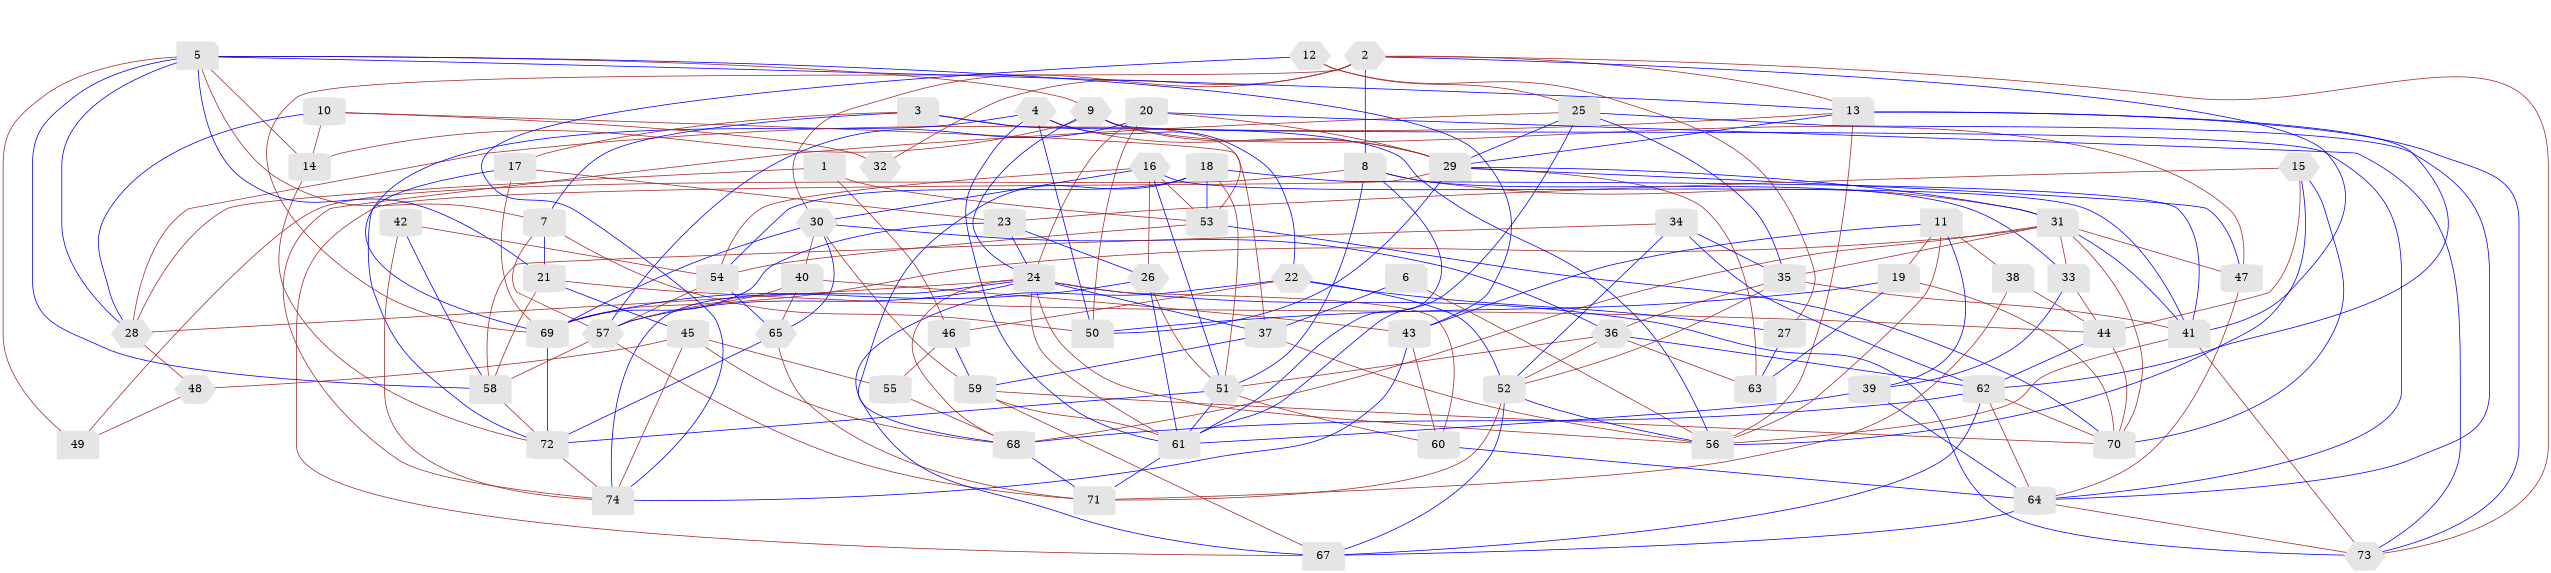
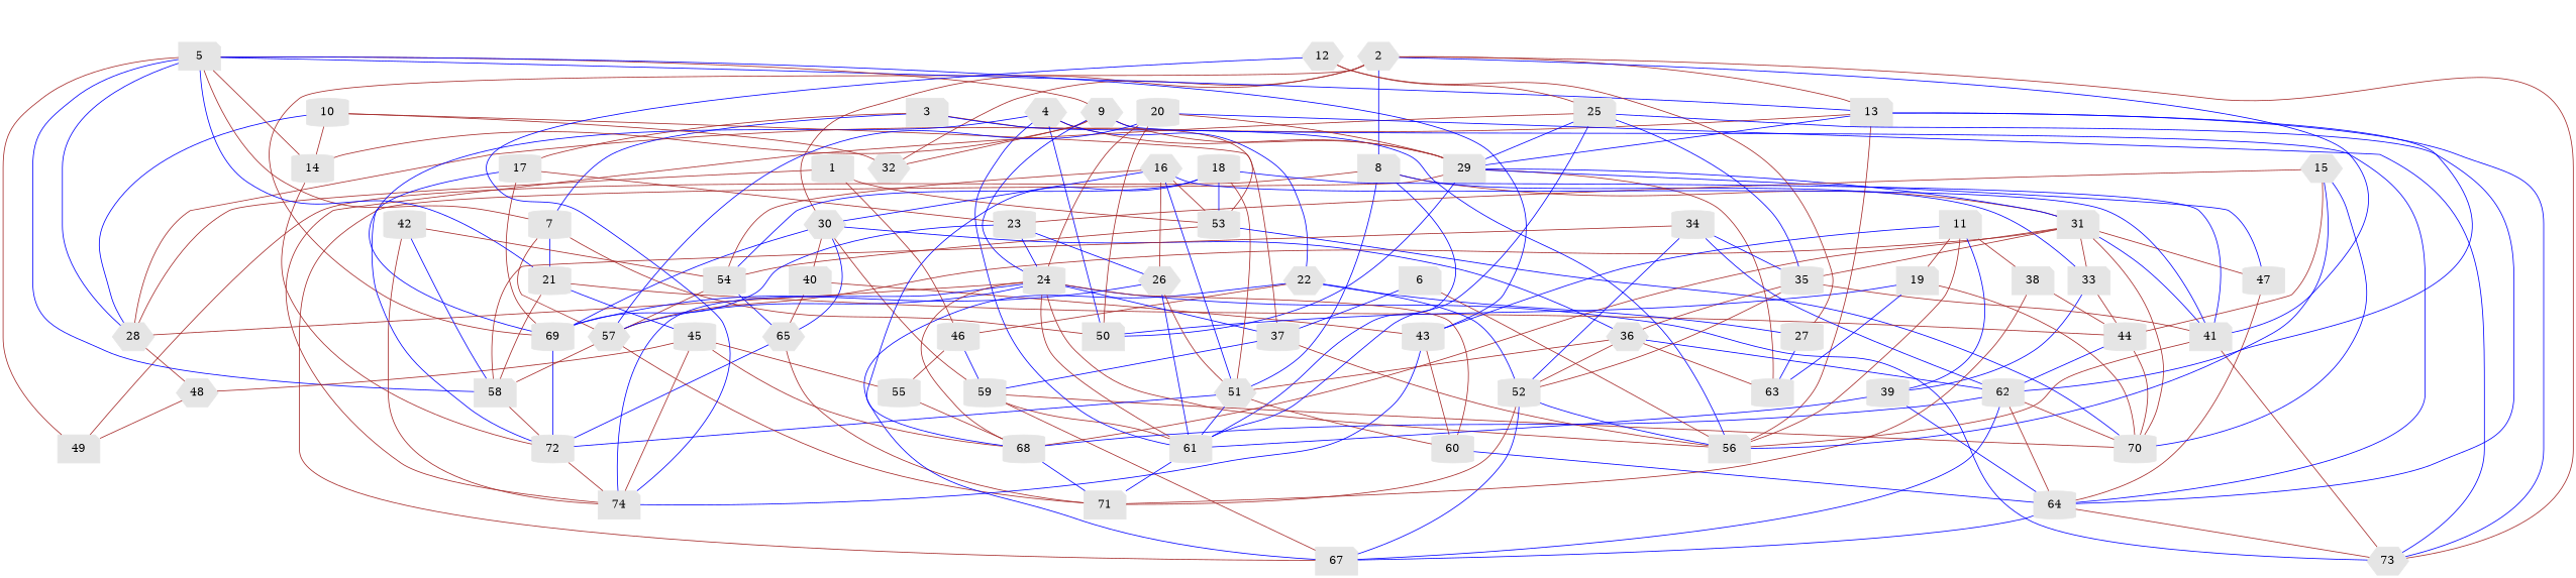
  graph {
    node [color=gray90 shape=cylinder style=filled]
    edge [color=brown weight=1.0]
    28 [shape=hexagon]
    1
    46
    53
    48 [shape=hexagon]
    59
    55
    70
    54
    2 [shape=hexagon]
    8 [shape=note]
    13 [shape=note]
    30 [shape=hexagon]
    32 [shape=hexagon]
    41 [shape=note]
    69
    73 [shape=hexagon]
    61
    49 [shape=note]
    31 [shape=note]
    33 [shape=note]
    51 [shape=hexagon]
    56 [shape=note]
    29 [shape=note]
    62
    36 [shape=hexagon]
    40 [shape=note]
    65 [shape=hexagon]
    72
    3 [shape=note]
    7
    17
    50 [shape=note]
    21
    57 [shape=hexagon]
    23
    4 [shape=hexagon]
    22 [shape=hexagon]
    10
    14
    37
    27
    52
    67 [shape=note]
    63
    47
    71 [shape=note]
    5 [shape=note]
    9 [shape=hexagon]
    43
    58 [shape=note]
    24
    64
    44
    45
    74 [shape=note]
    60
    6 [shape=note]
    68
    35
    39
    11 [shape=note]
    19 [shape=note]
    38 [shape=note]
    12 [shape=hexagon]
    25 [shape=note]
    15 [shape=hexagon]
    26 [shape=hexagon]
    16 [shape=hexagon]
    18
    20
    34
    42
    28 -- 48
    1 -- 28
    1 -- 46
    1 -- 53
    46 -- 59 [color=blue]
    46 -- 55
    53 -- 70 [color=blue]
    53 -- 54
    48 -- 49
    59 -- 70
    59 -- 61
    59 -- 67
    55 -- 68
    54 -- 65 [color=blue]
    54 -- 57
    2 -- 8 [color=blue]
    2 -- 13
    2 -- 30 [weight=2.0]
    2 -- 32
    2 -- 41 [color=blue]
    2 -- 69
    2 -- 73
    8 -- 61 [color=blue]
    8 -- 49
    8 -- 31
    8 -- 33 [color=blue]
    8 -- 51 [color=blue]
    13 -- 28
    13 -- 73 [color=blue]
    13 -- 56
    13 -- 29 [color=blue]
    13 -- 62 [color=blue]
    30 -- 59
    30 -- 69 [color=blue]
    30 -- 36 [color=blue]
    30 -- 40
    30 -- 65 [color=blue]
    41 -- 73
    41 -- 56
    69 -- 72 [color=blue]
    61 -- 71 [color=blue]
    31 -- 70
    31 -- 41 [color=blue]
    31 -- 33 [weight=2.0]
    31 -- 57
    31 -- 47
    31 -- 68
    31 -- 35
    33 -- 44
    33 -- 39 [color=blue]
    51 -- 61 [color=blue]
    51 -- 72 [color=blue]
    51 -- 60 [weight=2.0]
    29 -- 31 [color=blue]
    29 -- 50 [color=blue]
    29 -- 67
    29 -- 63
    29 -- 47 [color=blue]
    62 -- 70
    62 -- 67 [color=blue]
    62 -- 64
    62 -- 68 [color=blue weight=2.0]
    36 -- 51
    36 -- 62 [color=blue weight=2.0]
    36 -- 52
    36 -- 63
-   40 -- 69
    40 -- 65
    40 -- 43
    65 -- 72 [color=blue]
    65 -- 71
    72 -- 74
    3 -- 53
    3 -- 56 [color=blue]
    3 -- 7 [color=blue]
    3 -- 17
    7 -- 50
    7 -- 21 [color=blue]
    7 -- 57
    17 -- 69
    17 -- 72 [color=blue]
    17 -- 23
    21 -- 58
    21 -- 44 [weight=2.0]
    21 -- 45 [color=blue]
    57 -- 71
    57 -- 58
    23 -- 69 [color=blue]
    23 -- 24 [color=blue]
    23 -- 26 [color=blue]
    4 -- 69 [color=blue]
    4 -- 61 [color=blue]
    4 -- 29 [weight=2.0]
    4 -- 50 [color=blue]
    4 -- 22 [color=blue]
    22 -- 46
    22 -- 27 [color=blue]
    22 -- 52 [color=blue]
    22 -- 67 [color=blue]
    10 -- 28 [color=blue]
    10 -- 32
    10 -- 14
    10 -- 37
    14 -- 72
    37 -- 59 [color=blue]
    37 -- 56
    27 -- 63 [color=blue]
    52 -- 56 [color=blue]
    52 -- 67 [color=blue]
    52 -- 71
    47 -- 64
    5 -- 28 [color=blue]
    5 -- 13 [color=blue]
    5 -- 49 [weight=2.0]
    5 -- 7
    5 -- 21 [color=blue]
    5 -- 14
    5 -- 9
    5 -- 43 [color=blue]
    5 -- 58 [color=blue]
-   9 -- 47
+   9 -- 32
    9 -- 29
    9 -- 14
    9 -- 24 [color=blue]
    9 -- 64 [color=blue]
    43 -- 74 [color=blue]
    43 -- 60
    58 -- 72
    24 -- 28
    24 -- 73 [color=blue]
    24 -- 61
    24 -- 56
    24 -- 57 [color=blue]
    24 -- 37 [color=blue]
    24 -- 74 [color=blue]
    24 -- 60
    24 -- 68
    64 -- 73
    64 -- 67 [color=blue]
    44 -- 70
    44 -- 62 [color=blue]
    45 -- 48 [weight=2.0]
    45 -- 55
    45 -- 74
    45 -- 68
    60 -- 64 [color=blue weight=2.0]
    6 -- 56
    6 -- 37 [color=blue]
    68 -- 71 [color=blue]
    35 -- 41
    35 -- 36
    35 -- 52
    39 -- 61 [color=blue]
    39 -- 64 [color=blue]
    11 -- 56
    11 -- 43 [color=blue]
    11 -- 39 [color=blue]
    11 -- 19
    11 -- 38
    19 -- 70
    19 -- 50 [color=blue]
    19 -- 63 [color=blue]
    38 -- 71 [weight=2.0]
    38 -- 44
    12 -- 27
    12 -- 74 [color=blue]
    12 -- 25
    25 -- 61 [color=blue]
    25 -- 29 [color=blue]
    25 -- 64 [color=blue]
    25 -- 74
    25 -- 35 [color=blue]
    15 -- 70 [color=blue]
    15 -- 56 [color=blue]
    15 -- 23
    15 -- 44
    26 -- 69 [color=blue]
    26 -- 61 [color=blue]
    26 -- 51
    16 -- 53
    16 -- 54
    16 -- 30 [color=blue]
    16 -- 41 [color=blue]
    16 -- 51 [color=blue]
    16 -- 26
    18 -- 53 [color=blue]
    18 -- 54 [color=blue]
    18 -- 41 [color=blue]
    18 -- 51
    18 -- 68 [color=blue]
    20 -- 73 [color=blue]
    20 -- 29
    20 -- 50
    20 -- 57 [color=blue]
    20 -- 24
    34 -- 62 [color=blue]
    34 -- 52 [color=blue]
    34 -- 58
    34 -- 35 [color=blue]
    42 -- 54
    42 -- 58 [color=blue]
    42 -- 74
  }
